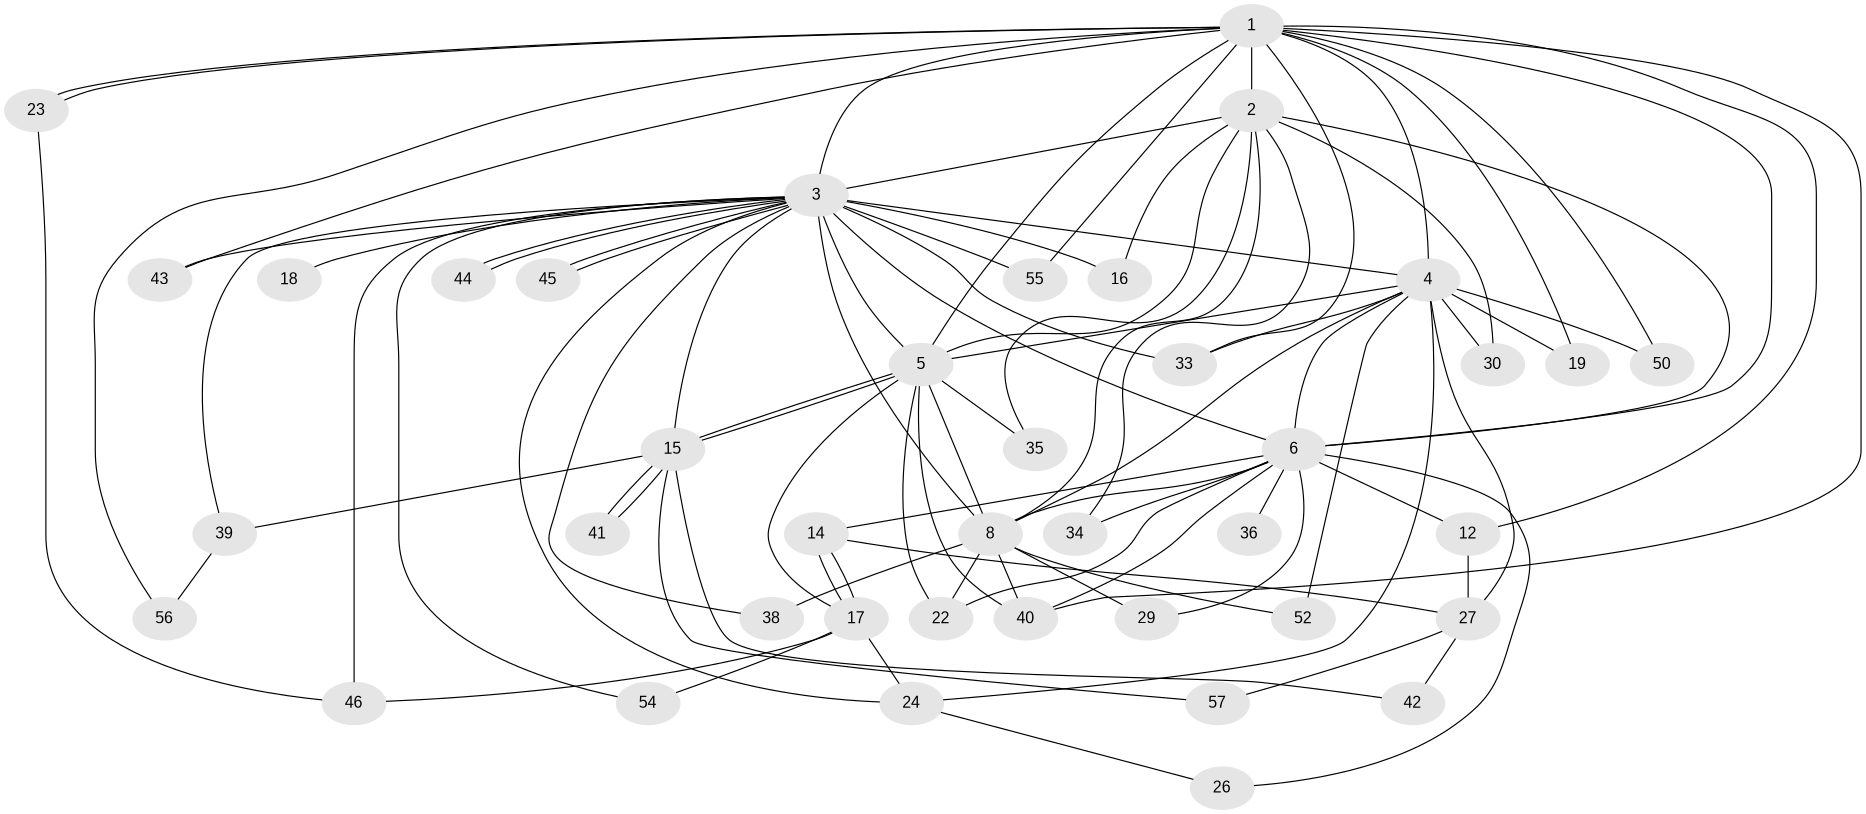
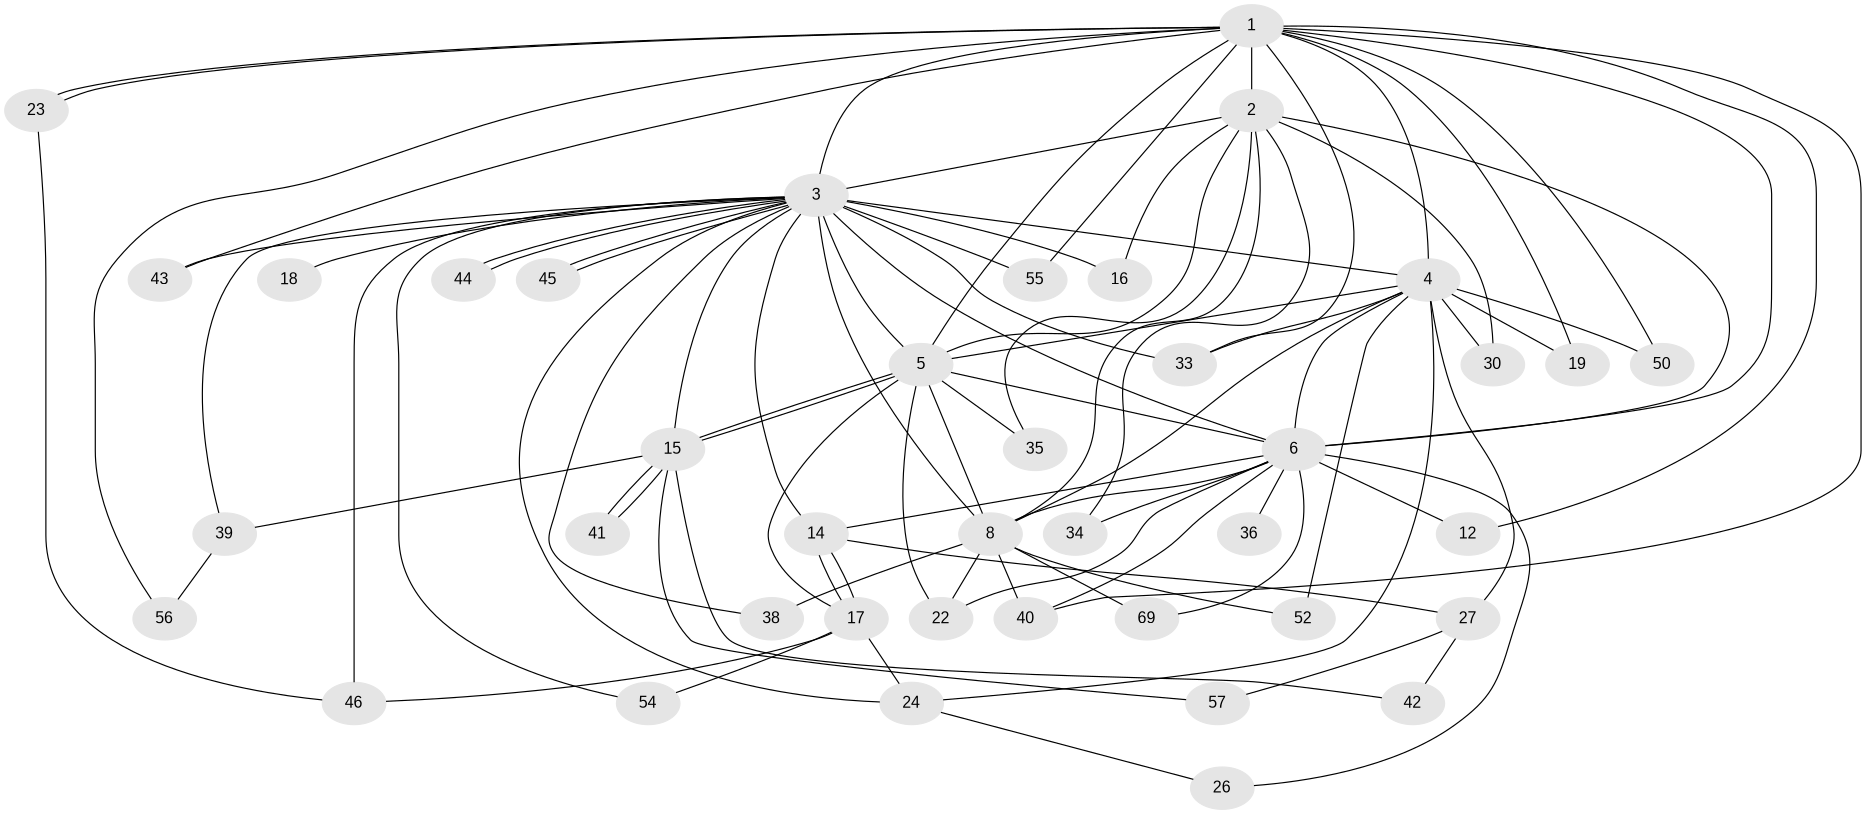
  graph {
    fontname="Liberation Sans"
    node [color=gray90 fontname="Liberation Sans" style=filled]
    edge [fontname="Liberation Sans"]
    1 [super="+32"]
    2 [super="+21"]
    3 [super="+7"]
    4 [super="+10"]
    5 [super="+49"]
    6 [super="+9"]
    12
    19 [super="+25"]
    23
    33 [super="+51"]
    43
    50
    55
    56
    40
    8 [super="+11"]
    16
    30
    34
    35
    14
    15 [super="+59"]
    18 [super="+37"]
    24 [super="+28"]
    38
    39
    44
    45
    46 [super="+48"]
    54
    27 [super="+47"]
    52
    17 [super="+53"]
    22 [super="+31"]
    26 [super="+58"]
-   29
+   29 [label=69]
    36
    41
    42
    57
    1 -- 2 [weight=2]
    1 -- 3 [weight=2]
    1 -- 4 [weight=2]
    1 -- 5
    1 -- 6 [weight=2]
    1 -- 12
    1 -- 19
    1 -- 23
    1 -- 23
    1 -- 33
    1 -- 43
    1 -- 50
    1 -- 55
    1 -- 56
    1 -- 40
    2 -- 3 [weight=3]
    2 -- 5
    2 -- 6 [weight=2]
    2 -- 8
    2 -- 16
    2 -- 30
    2 -- 34
    2 -- 35
    3 -- 4 [weight=4]
    3 -- 5 [weight=2]
    3 -- 6 [weight=4]
    3 -- 33
    3 -- 43
    3 -- 55
    3 -- 8 [weight=2]
    3 -- 16
+   3 -- 14
    3 -- 15
    3 -- 18 [weight=2]
    3 -- 24
    3 -- 38
    3 -- 39
    3 -- 44
    3 -- 44
    3 -- 45
    3 -- 45
    3 -- 46
    3 -- 54
    4 -- 5 [weight=2]
    4 -- 6 [weight=4]
    4 -- 19 [weight=2]
    4 -- 33
    4 -- 50
    4 -- 8 [weight=2]
    4 -- 30
    4 -- 24
    4 -- 27
    4 -- 52
-   5 -- 40 [weight=3]
+   5 -- 6 [weight=3]
    5 -- 8
    5 -- 35
    5 -- 15
    5 -- 15
    5 -- 17
    5 -- 22
    6 -- 12
    6 -- 40
    6 -- 8 [weight=2]
    6 -- 34
    6 -- 14
    6 -- 22
    6 -- 26
    6 -- 29
    6 -- 36 [weight=2]
-   12 -- 27
    23 -- 46
    8 -- 40
    8 -- 38
    8 -- 52
    8 -- 22
    8 -- 29
    14 -- 27
    14 -- 17
    14 -- 17
    15 -- 39
    15 -- 41
    15 -- 41
    15 -- 42
    15 -- 57
    24 -- 26
    39 -- 56
    27 -- 42
    27 -- 57
    17 -- 24
    17 -- 46
    17 -- 54
  }
